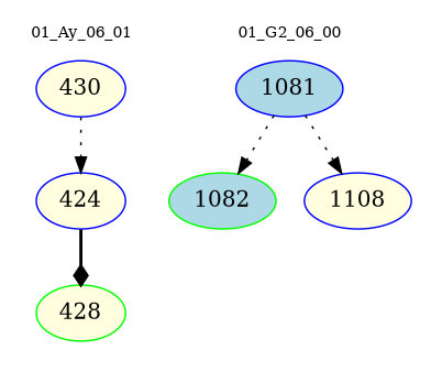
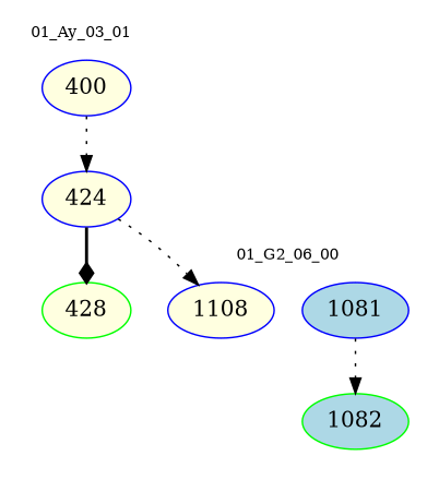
  digraph {
    node [color=blue fillcolor=lightyellow style=filled]
    edge [arrowhead=normal color=black style=dotted]
    n1 [label=424]
-   n2 [label=430]
+   n2 [label=400]
    n3 [color=green label=428]
    n4 [fillcolor=lightblue label=1081]
    n5 [color=green fillcolor=lightblue label=1082]
    n6 [label=1108]
    subgraph cluster_1 {
      color=white
      fontsize=10
-     label="01_Ay_06_01"
+     label="01_Ay_03_01"
      n1
      n2
      n3
    }
    subgraph cluster_2 {
      color=white
      fontsize=10
      label="01_G2_06_00"
      n4
      n5
      n6
    }
    n1 -> n3 [arrowhead=diamond style=bold]
    n2 -> n1
    n4 -> n5
-   n4 -> n6
+   n1 -> n6
  }
